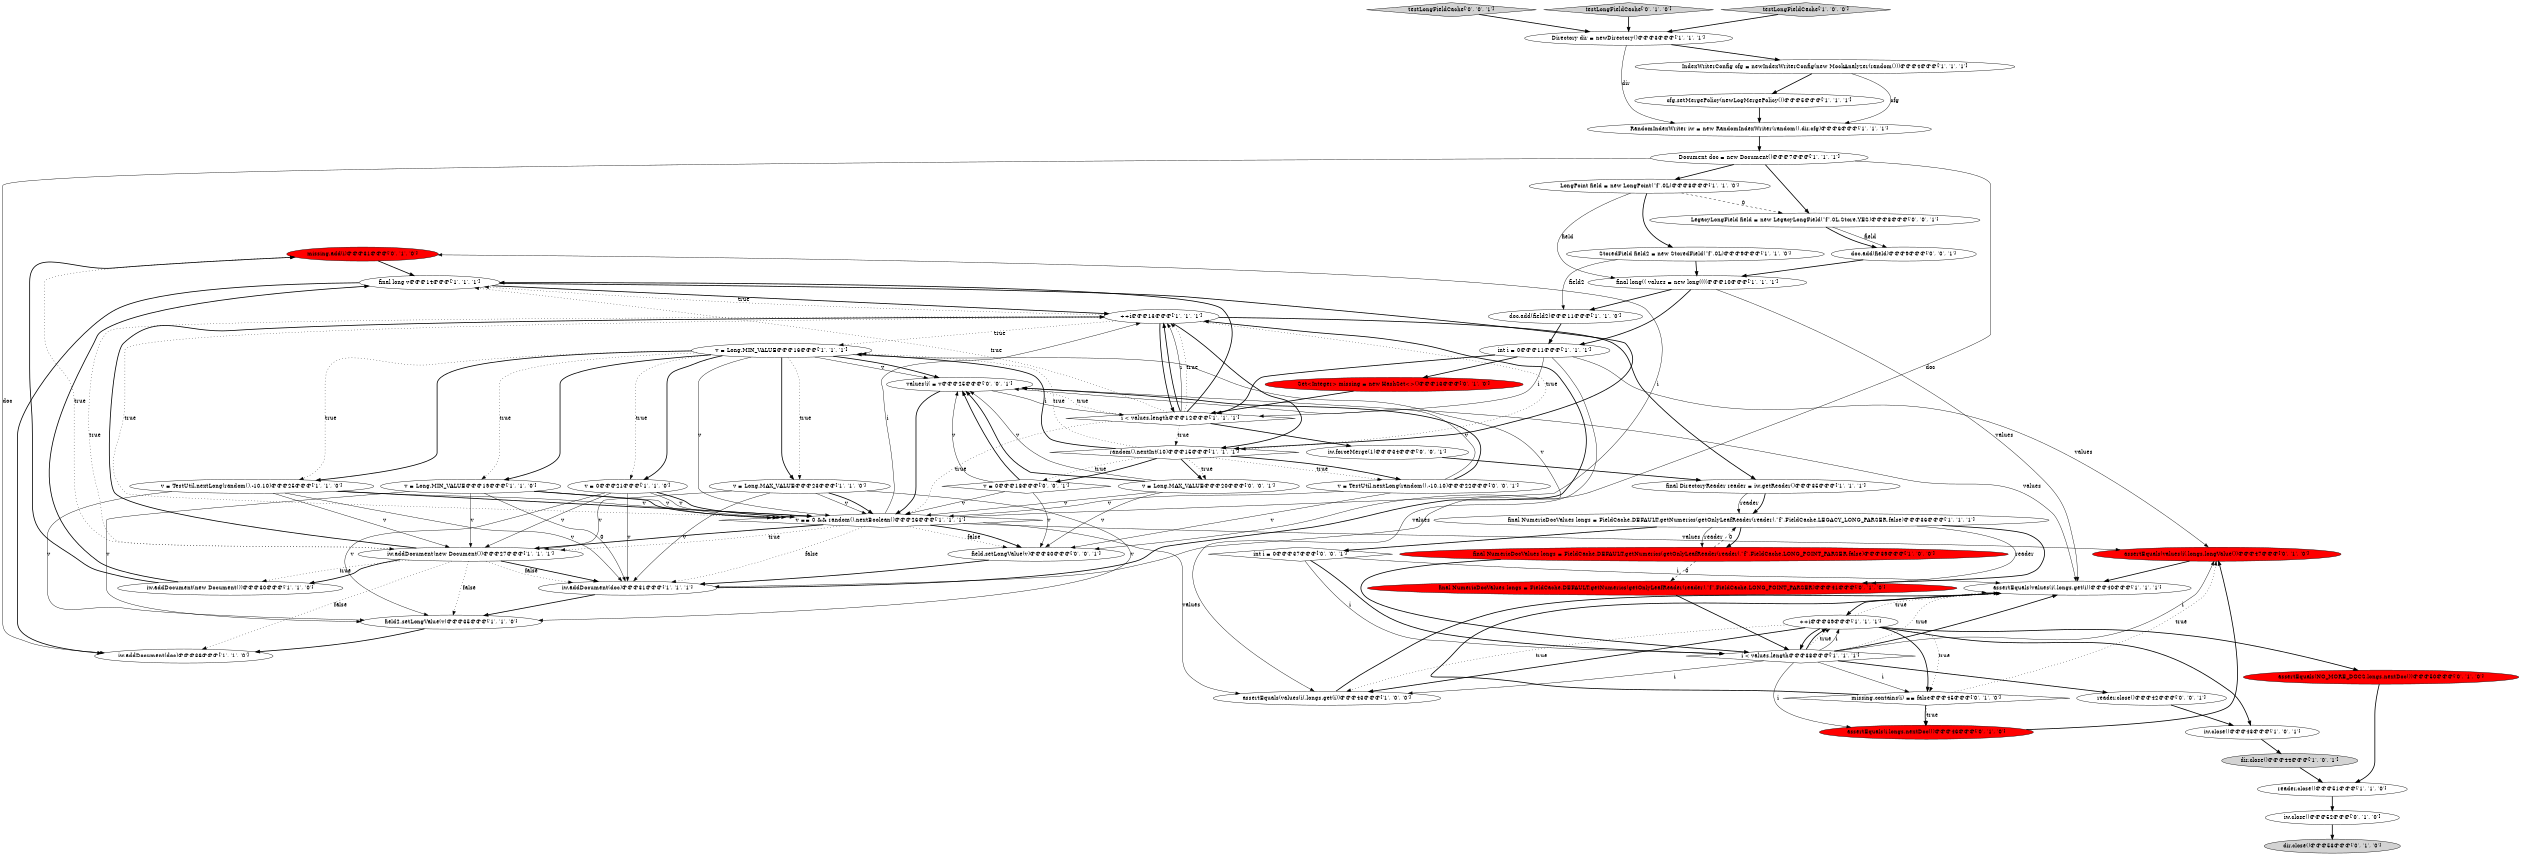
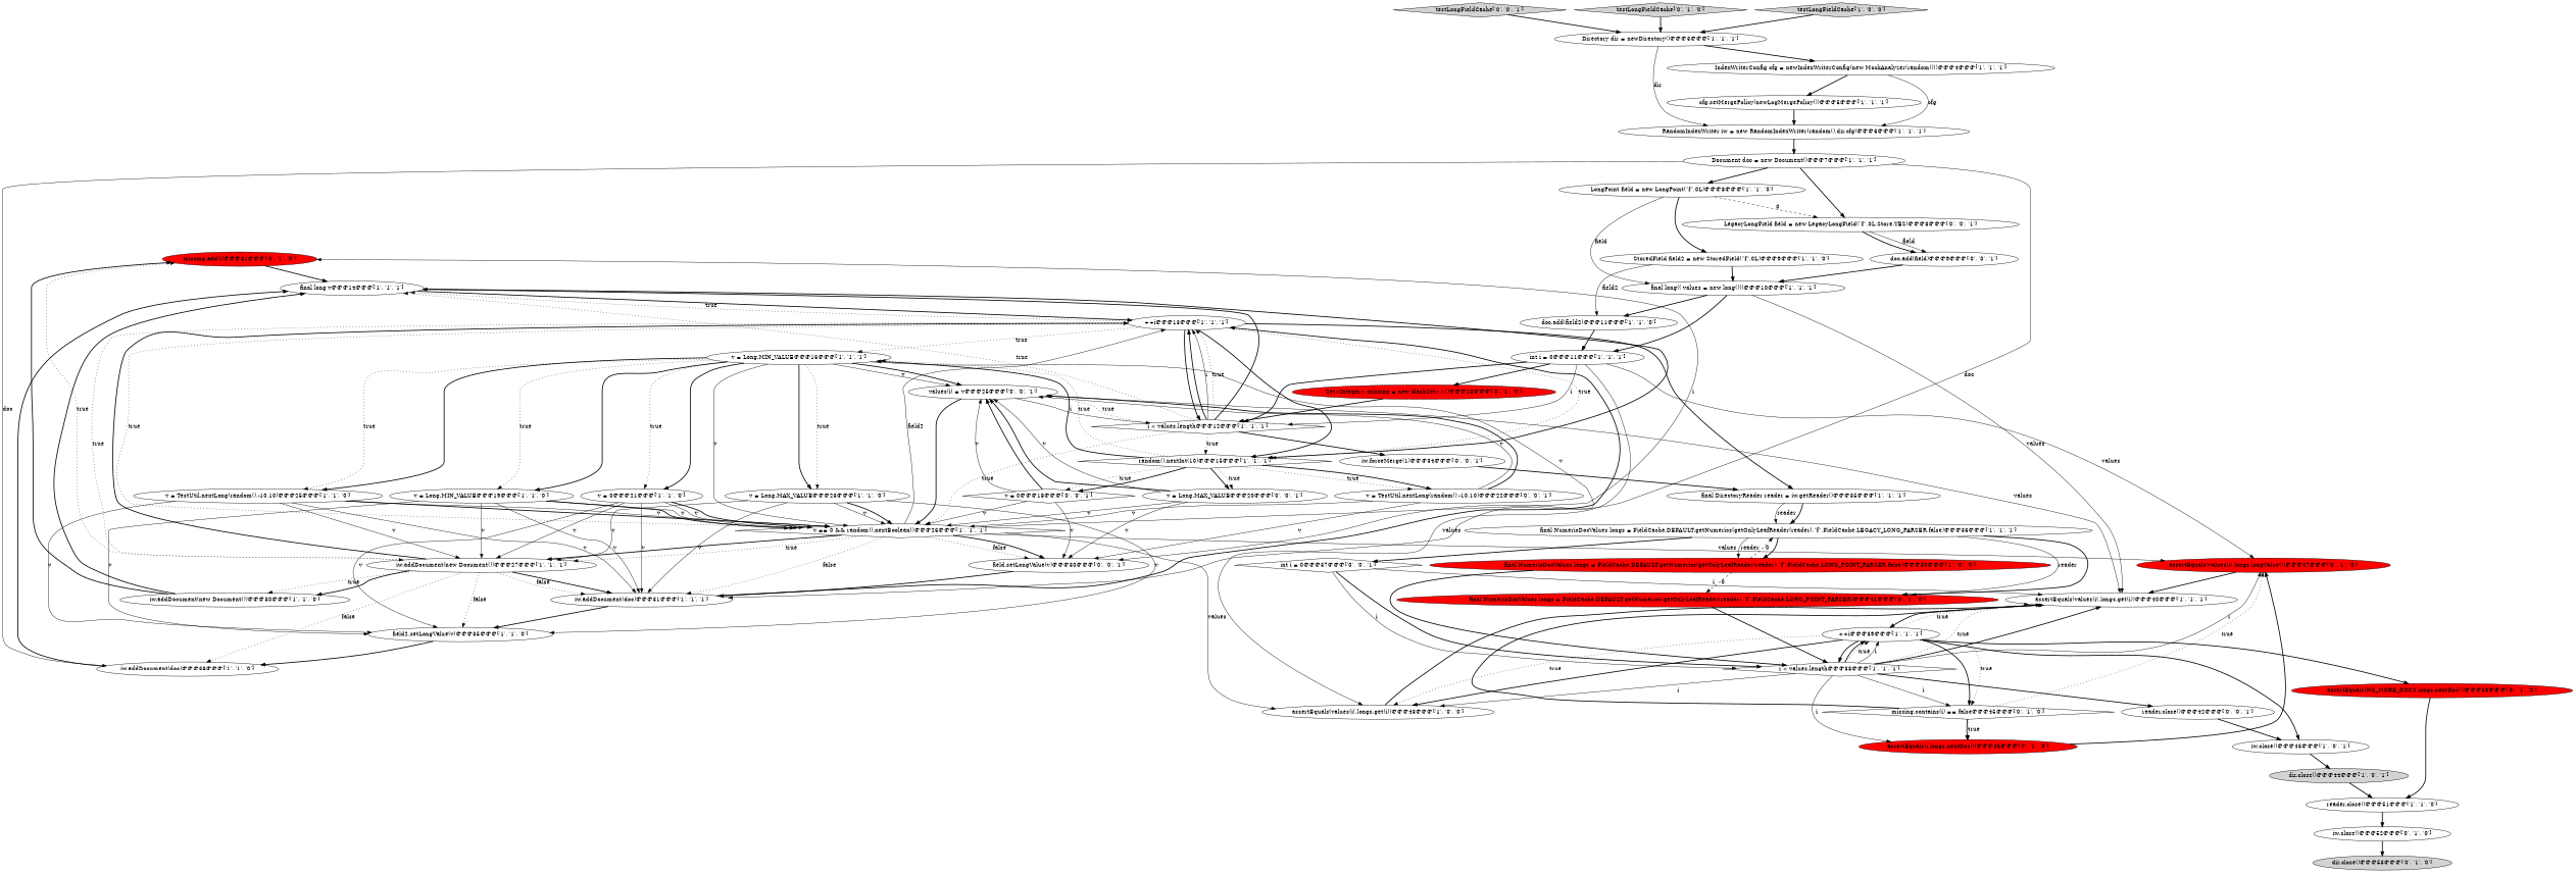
  digraph {
    node [fillcolor=white shape=ellipse style=filled]
    edge [style=bold]
    n1 [fillcolor=red label="missing.add(i)@@@31@@@['0', '1', '0']"]
    n2 [label="final long v@@@14@@@['1', '1', '1']"]
    n3 [label="++i@@@13@@@['1', '1', '1']"]
    n4 [label="random().nextInt(10)@@@15@@@['1', '1', '1']" shape=diamond]
    n5 [label="iw.addDocument(new Document())@@@27@@@['1', '1', '1']"]
    n6 [label="iw.addDocument(doc)@@@31@@@['1', '1', '1']"]
    n7 [label="iw.addDocument(new Document())@@@30@@@['1', '1', '0']"]
    n8 [label="iw.addDocument(doc)@@@36@@@['1', '1', '0']"]
    n9 [label="field2.setLongValue(v)@@@35@@@['1', '1', '0']"]
    n10 [label="i < values.length@@@12@@@['1', '1', '1']" shape=diamond]
    n11 [label="final DirectoryReader reader = iw.getReader()@@@35@@@['1', '1', '1']"]
    n12 [label="v == 0 && random().nextBoolean()@@@26@@@['1', '1', '1']" shape=diamond]
    n13 [label="v = Long.MIN_VALUE@@@16@@@['1', '1', '1']"]
    n14 [label="iw.close()@@@52@@@['0', '1', '0']"]
    n15 [fillcolor=lightgray label="dir.close()@@@53@@@['0', '1', '0']"]
    n16 [fillcolor=red label="Set<Integer> missing = new HashSet<>()@@@13@@@['0', '1', '0']"]
    n17 [label="iw.forceMerge(1)@@@34@@@['0', '0', '1']"]
    n18 [label="values(i( = v@@@25@@@['0', '0', '1']"]
    n19 [label="final NumericDocValues longs = FieldCache.DEFAULT.getNumerics(getOnlyLeafReader(reader),\"f\",FieldCache.LEGACY_LONG_PARSER,false)@@@36@@@['1', '1', '1']"]
    n20 [fillcolor=red label="final NumericDocValues longs = FieldCache.DEFAULT.getNumerics(getOnlyLeafReader(reader),\"f\",FieldCache.LONG_POINT_PARSER,false)@@@39@@@['1', '0', '0']"]
    n21 [label="i < values.length@@@38@@@['1', '1', '1']" shape=diamond]
    n22 [fillcolor=red label="final NumericDocValues longs = FieldCache.DEFAULT.getNumerics(getOnlyLeafReader(reader),\"f\",FieldCache.LONG_POINT_PARSER)@@@41@@@['0', '1', '0']"]
    n23 [fillcolor=red label="assertEquals(i,longs.nextDoc())@@@46@@@['0', '1', '0']"]
    n24 [label="reader.close()@@@42@@@['0', '0', '1']"]
    n25 [label="assertEquals(values(i(,longs.get(i))@@@43@@@['1', '0', '0']"]
    n26 [fillcolor=red label="assertEquals(values(i(,longs.longValue())@@@47@@@['0', '1', '0']"]
    n27 [label="assertEquals(values(i(,longs.get(i))@@@40@@@['1', '1', '1']"]
    n28 [label="missing.contains(i) == false@@@45@@@['0', '1', '0']" shape=diamond]
    n29 [label="++i@@@39@@@['1', '1', '1']"]
    n30 [label="int i = 0@@@37@@@['0', '0', '1']" shape=diamond]
    n31 [label="iw.close()@@@43@@@['1', '0', '1']"]
    n32 [fillcolor=red label="assertEquals(NO_MORE_DOCS,longs.nextDoc())@@@50@@@['0', '1', '0']"]
    n33 [label="reader.close()@@@51@@@['1', '1', '0']"]
    n34 [label="LegacyLongField field = new LegacyLongField(\"f\",0L,Store.YES)@@@8@@@['0', '0', '1']"]
    n35 [label="doc.add(field)@@@9@@@['0', '0', '1']"]
    n36 [label="final long(( values = new long((((@@@10@@@['1', '1', '1']"]
    n37 [fillcolor=lightgray label="dir.close()@@@44@@@['1', '0', '1']"]
    n38 [label="v = Long.MAX_VALUE@@@20@@@['0', '0', '1']"]
    n39 [label="field.setLongValue(v)@@@30@@@['0', '0', '1']"]
    n40 [label="int i = 0@@@11@@@['1', '1', '1']"]
    n41 [label="v = TestUtil.nextLong(random(),-10,10)@@@22@@@['0', '0', '1']"]
    n42 [label="v = 0@@@18@@@['0', '0', '1']" shape=diamond]
    n43 [label="v = TestUtil.nextLong(random(),-10,10)@@@25@@@['1', '1', '0']"]
    n44 [label="v = Long.MIN_VALUE@@@19@@@['1', '1', '0']"]
    n45 [label="v = 0@@@21@@@['1', '1', '0']"]
    n46 [label="v = Long.MAX_VALUE@@@23@@@['1', '1', '0']"]
    n47 [label="RandomIndexWriter iw = new RandomIndexWriter(random(),dir,cfg)@@@6@@@['1', '1', '1']"]
    n48 [label="Document doc = new Document()@@@7@@@['1', '1', '1']"]
    n49 [label="LongPoint field = new LongPoint(\"f\",0L)@@@8@@@['1', '1', '0']"]
    n50 [label="doc.add(field2)@@@11@@@['1', '1', '0']"]
    n51 [label="StoredField field2 = new StoredField(\"f\",0L)@@@9@@@['1', '1', '0']"]
    n52 [fillcolor=lightgray label="testLongFieldCache['0', '0', '1']" shape=diamond]
    n53 [label="Directory dir = newDirectory()@@@3@@@['1', '1', '1']"]
    n54 [label="IndexWriterConfig cfg = newIndexWriterConfig(new MockAnalyzer(random()))@@@4@@@['1', '1', '1']"]
    n55 [fillcolor=lightgray label="testLongFieldCache['0', '1', '0']" shape=diamond]
    n56 [label="cfg.setMergePolicy(newLogMergePolicy())@@@5@@@['1', '1', '1']"]
    n57 [fillcolor=lightgray label="testLongFieldCache['1', '0', '0']" shape=diamond]
    n1 -> n2
    n2 -> n3
    n2 -> n4
    n3 -> n2 [label=true style=dotted]
    n3 -> n4 [label=true style=dotted]
    n3 -> n4
    n3 -> n5 [label=true style=dotted]
    n3 -> n10
    n3 -> n11
    n3 -> n12 [label=true style=dotted]
    n3 -> n13 [label=true style=dotted]
    n4 -> n13
    n4 -> n13 [label=true style=dotted]
    n4 -> n38
    n4 -> n38 [label=true style=dotted]
    n4 -> n41 [label=true style=dotted]
    n4 -> n41
    n4 -> n42 [label=true style=dotted]
    n4 -> n42
    n5 -> n1 [label=true style=dotted]
    n5 -> n3
    n5 -> n6
    n5 -> n6 [label=false style=dotted]
    n5 -> n7 [label=true style=dotted]
    n5 -> n7
    n5 -> n8 [label=false style=dotted]
    n5 -> n9 [label=false style=dotted]
    n6 -> n3
    n6 -> n9
    n7 -> n1
    n7 -> n2
-   n2 -> n8
+   n8 -> n2
    n9 -> n8
    n10 -> n2
    n10 -> n2 [label=true style=dotted]
    n10 -> n3 [label=i style=solid]
    n10 -> n3
    n10 -> n3 [label=true style=dotted]
    n10 -> n4 [label=true style=dotted]
    n10 -> n12 [label=true style=dotted]
    n10 -> n17
    n10 -> n18 [label=true style=dotted]
    n11 -> n19
    n11 -> n19 [label=reader style=solid]
    n12 -> n1 [label=i style=solid]
-   n12 -> n3 [label=i style=solid]
+   n12 -> n3 [label=field2 style=solid]
    n12 -> n5 [label=true style=dotted]
    n12 -> n5
    n12 -> n6 [label=false style=dotted]
    n12 -> n25 [label=values style=solid]
    n12 -> n26 [label=values style=solid]
    n12 -> n39 [label=false style=dotted]
    n12 -> n39
    n13 -> n12 [label=v style=solid]
    n13 -> n18 [label=v style=solid]
    n13 -> n18
    n13 -> n39 [label=v style=solid]
    n13 -> n43 [label=true style=dotted]
    n13 -> n43
    n13 -> n44 [label=true style=dotted]
    n13 -> n44
    n13 -> n45
    n13 -> n45 [label=true style=dotted]
    n13 -> n46
    n13 -> n46 [label=true style=dotted]
    n14 -> n15
    n16 -> n10
    n17 -> n11
    n18 -> n10 [label=i style=solid]
    n18 -> n12
    n18 -> n27 [label=values style=solid]
    n19 -> n20
    n19 -> n20 [label=reader style=solid]
    n19 -> n22
    n19 -> n22 [label=reader style=solid]
    n19 -> n30
    n20 -> n19 [label=0 style=dashed]
    n20 -> n21
    n20 -> n22 [label=0 style=dashed]
    n21 -> n23 [label=i style=solid]
    n21 -> n24
    n21 -> n25 [label=i style=solid]
    n21 -> n26 [label=i style=solid]
    n21 -> n27 [label=true style=dotted]
    n21 -> n27
    n21 -> n28 [label=i style=solid]
    n21 -> n29 [label=true style=dotted]
    n21 -> n29 [label=i style=solid]
    n21 -> n29
    n22 -> n21
    n23 -> n26
    n24 -> n31
    n25 -> n27
    n26 -> n27
    n27 -> n29
    n28 -> n23 [label=true style=dotted]
    n28 -> n23
    n28 -> n26 [label=true style=dotted]
    n28 -> n27
    n29 -> n21
    n29 -> n25
    n29 -> n25 [label=true style=dotted]
    n29 -> n27 [label=true style=dotted]
    n29 -> n28 [label=true style=dotted]
    n29 -> n28
    n29 -> n31
    n29 -> n32
    n30 -> n21
    n30 -> n21 [label=i style=solid]
    n30 -> n27 [label=i style=solid]
    n31 -> n37
    n32 -> n33
    n33 -> n14
    n34 -> n35 [label=field style=solid]
    n34 -> n35
    n35 -> n36
    n36 -> n27 [label=values style=solid]
    n36 -> n40
    n36 -> n50
    n37 -> n33
    n38 -> n12 [label=v style=solid]
    n38 -> n18
    n38 -> n18 [label=v style=solid]
    n38 -> n39 [label=v style=solid]
    n39 -> n6
    n40 -> n10 [label=i style=solid]
    n40 -> n10
    n40 -> n16
    n40 -> n25 [label=values style=solid]
    n40 -> n26 [label=values style=solid]
    n41 -> n12 [label=v style=solid]
    n41 -> n18 [label=v style=solid]
    n41 -> n18
    n41 -> n39 [label=v style=solid]
    n42 -> n12 [label=v style=solid]
    n42 -> n18
    n42 -> n18 [label=v style=solid]
    n42 -> n39 [label=v style=solid]
    n43 -> n5 [label=v style=solid]
    n43 -> n6 [label=v style=solid]
    n43 -> n9 [label=v style=solid]
    n43 -> n12
    n43 -> n12 [label=v style=solid]
    n44 -> n5 [label=v style=solid]
-   n44 -> n6 [label=0 style=solid]
+   n44 -> n6 [label=v style=solid]
    n44 -> n9 [label=v style=solid]
    n44 -> n12
    n44 -> n12 [label=v style=solid]
    n45 -> n5 [label=v style=solid]
    n45 -> n6 [label=v style=solid]
    n45 -> n9 [label=v style=solid]
    n45 -> n12 [label=v style=solid]
    n45 -> n12
    n46 -> n5 [label=v style=solid]
    n46 -> n6 [label=v style=solid]
    n46 -> n9 [label=v style=solid]
    n46 -> n12 [label=v style=solid]
    n46 -> n12
    n47 -> n48
    n48 -> n6 [label=doc style=solid]
    n48 -> n8 [label=doc style=solid]
    n48 -> n34
    n48 -> n49
    n49 -> n34 [label=0 style=dashed]
    n49 -> n36 [label=field style=solid]
    n49 -> n51
    n50 -> n40
    n51 -> n36
    n51 -> n50 [label=field2 style=solid]
    n52 -> n53
    n53 -> n47 [label=dir style=solid]
    n53 -> n54
    n54 -> n47 [label=cfg style=solid]
    n54 -> n56
    n55 -> n53
    n56 -> n47
    n57 -> n53
  }
